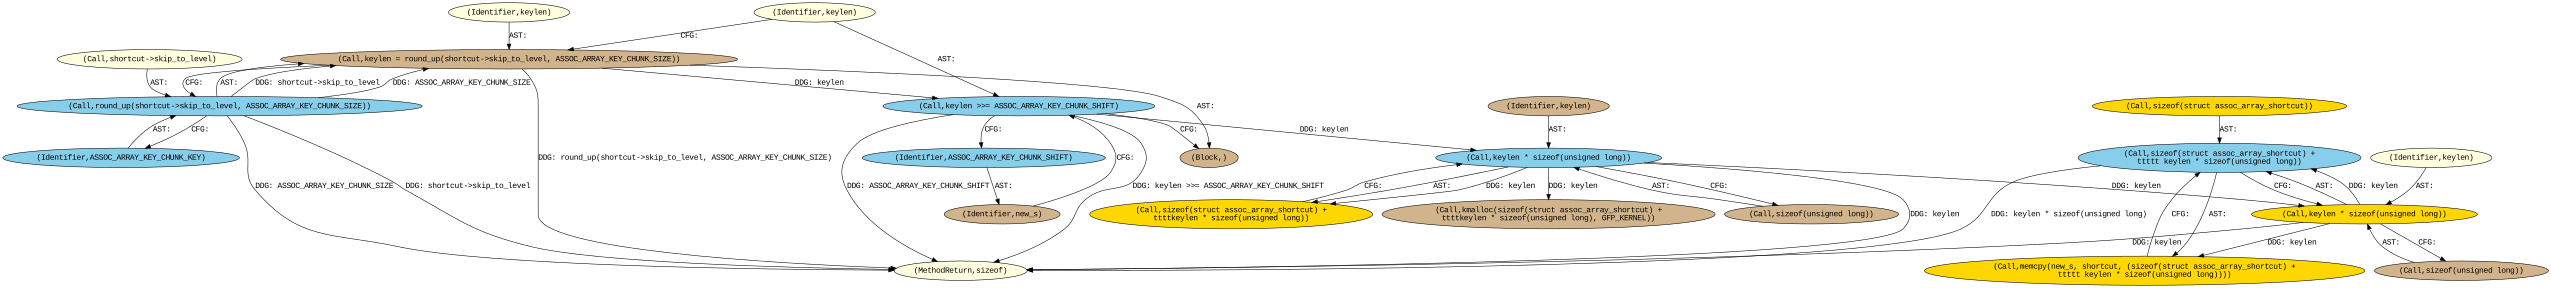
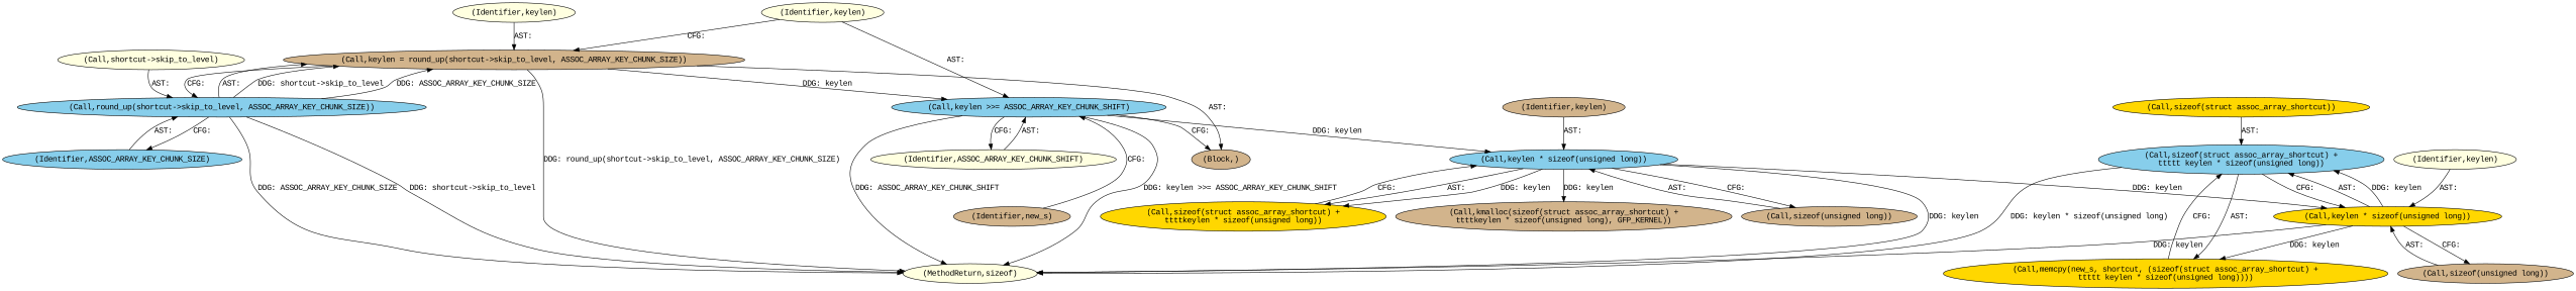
  digraph {
    fontname="Liberation Mono"
    node [fillcolor=tan fontname="Liberation Mono" style=filled]
    edge [fontname="Liberation Mono"]
    n1 [fillcolor=skyblue label="(Call,sizeof(struct assoc_array_shortcut) +\n\t\t\t\t\t keylen * sizeof(unsigned long))"]
    n2 [fillcolor=gold label="(Call,keylen * sizeof(unsigned long))"]
    n3 [fillcolor=lightyellow label="(MethodReturn,sizeof)"]
    n4 [fillcolor=gold label="(Call,memcpy(new_s, shortcut, (sizeof(struct assoc_array_shortcut) +\n\t\t\t\t\t keylen * sizeof(unsigned long))))"]
    n5 [label="(Call,sizeof(unsigned long))"]
    n6 [fillcolor=skyblue label="(Call,keylen * sizeof(unsigned long))"]
    n7 [label="(Call,kmalloc(sizeof(struct assoc_array_shortcut) +\n\t\t\t\tkeylen * sizeof(unsigned long), GFP_KERNEL))"]
    n8 [label="(Call,sizeof(unsigned long))"]
    n9 [fillcolor=gold label="(Call,sizeof(struct assoc_array_shortcut) +\n\t\t\t\tkeylen * sizeof(unsigned long))"]
    n10 [fillcolor=skyblue label="(Call,keylen >>= ASSOC_ARRAY_KEY_CHUNK_SHIFT)"]
-   n11 [fillcolor=skyblue label="(Identifier,ASSOC_ARRAY_KEY_CHUNK_SHIFT)"]
+   n11 [fillcolor=lightyellow label="(Identifier,ASSOC_ARRAY_KEY_CHUNK_SHIFT)"]
    n12 [label="(Block,)"]
    n13 [label="(Call,keylen = round_up(shortcut->skip_to_level, ASSOC_ARRAY_KEY_CHUNK_SIZE))"]
    n14 [fillcolor=skyblue label="(Call,round_up(shortcut->skip_to_level, ASSOC_ARRAY_KEY_CHUNK_SIZE))"]
-   n15 [fillcolor=skyblue label="(Identifier,ASSOC_ARRAY_KEY_CHUNK_KEY)"]
+   n15 [fillcolor=skyblue label="(Identifier,ASSOC_ARRAY_KEY_CHUNK_SIZE)"]
    n16 [fillcolor=lightyellow label="(Identifier,keylen)"]
    n17 [label="(Identifier,keylen)"]
    n18 [fillcolor=lightyellow label="(Identifier,keylen)"]
    n19 [fillcolor=lightyellow label="(Identifier,keylen)"]
    n20 [fillcolor=gold label="(Call,sizeof(struct assoc_array_shortcut))"]
    n21 [fillcolor=lightyellow label="(Call,shortcut->skip_to_level)"]
    n22 [label="(Identifier,new_s)"]
    n1 -> n2 [label="CFG: "]
    n1 -> n3 [label="DDG: keylen * sizeof(unsigned long)"]
    n1 -> n4 [label="AST: "]
    n2 -> n1 [label="AST: "]
    n2 -> n1 [label="DDG: keylen"]
    n2 -> n3 [label="DDG: keylen"]
    n2 -> n4 [label="DDG: keylen"]
    n2 -> n5 [label="CFG: "]
    n4 -> n1 [label="CFG: "]
    n5 -> n2 [label="AST: "]
    n6 -> n2 [label="DDG: keylen"]
    n6 -> n3 [label="DDG: keylen"]
    n6 -> n7 [label="DDG: keylen"]
    n6 -> n8 [label="CFG: "]
    n6 -> n9 [label="AST: "]
    n6 -> n9 [label="DDG: keylen"]
    n8 -> n6 [label="AST: "]
    n9 -> n6 [label="CFG: "]
    n10 -> n3 [label="DDG: ASSOC_ARRAY_KEY_CHUNK_SHIFT"]
    n10 -> n3 [label="DDG: keylen >>= ASSOC_ARRAY_KEY_CHUNK_SHIFT"]
    n10 -> n6 [label="DDG: keylen"]
    n10 -> n11 [label="CFG: "]
    n10 -> n12 [label="CFG: "]
-   n11 -> n22 [label="AST: "]
+   n11 -> n10 [label="AST: "]
    n13 -> n3 [label="DDG: round_up(shortcut->skip_to_level, ASSOC_ARRAY_KEY_CHUNK_SIZE)"]
    n13 -> n10 [label="DDG: keylen"]
    n13 -> n12 [label="AST: "]
    n13 -> n14 [label="CFG: "]
    n14 -> n3 [label="DDG: ASSOC_ARRAY_KEY_CHUNK_SIZE"]
    n14 -> n3 [label="DDG: shortcut->skip_to_level"]
    n14 -> n13 [label="AST: "]
    n14 -> n13 [label="DDG: shortcut->skip_to_level"]
    n14 -> n13 [label="DDG: ASSOC_ARRAY_KEY_CHUNK_SIZE"]
    n14 -> n15 [label="CFG: "]
    n15 -> n14 [label="AST: "]
    n16 -> n10 [label="AST: "]
    n16 -> n13 [label="CFG: "]
    n17 -> n6 [label="AST: "]
    n18 -> n2 [label="AST: "]
    n19 -> n13 [label="AST: "]
    n20 -> n1 [label="AST: "]
    n21 -> n14 [label="AST: "]
    n22 -> n10 [label="CFG: "]
  }
